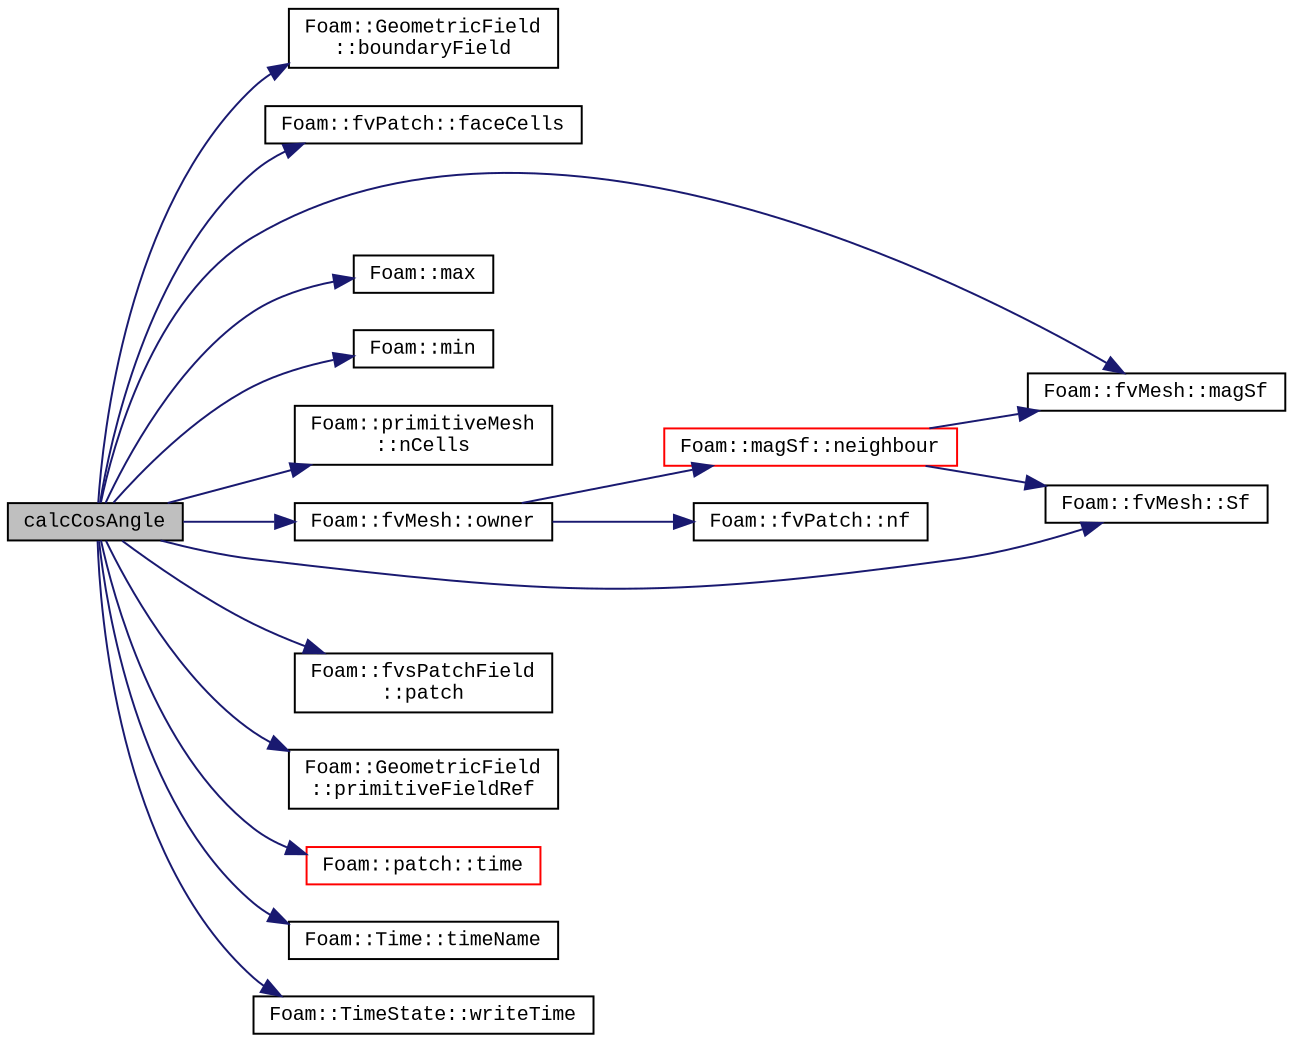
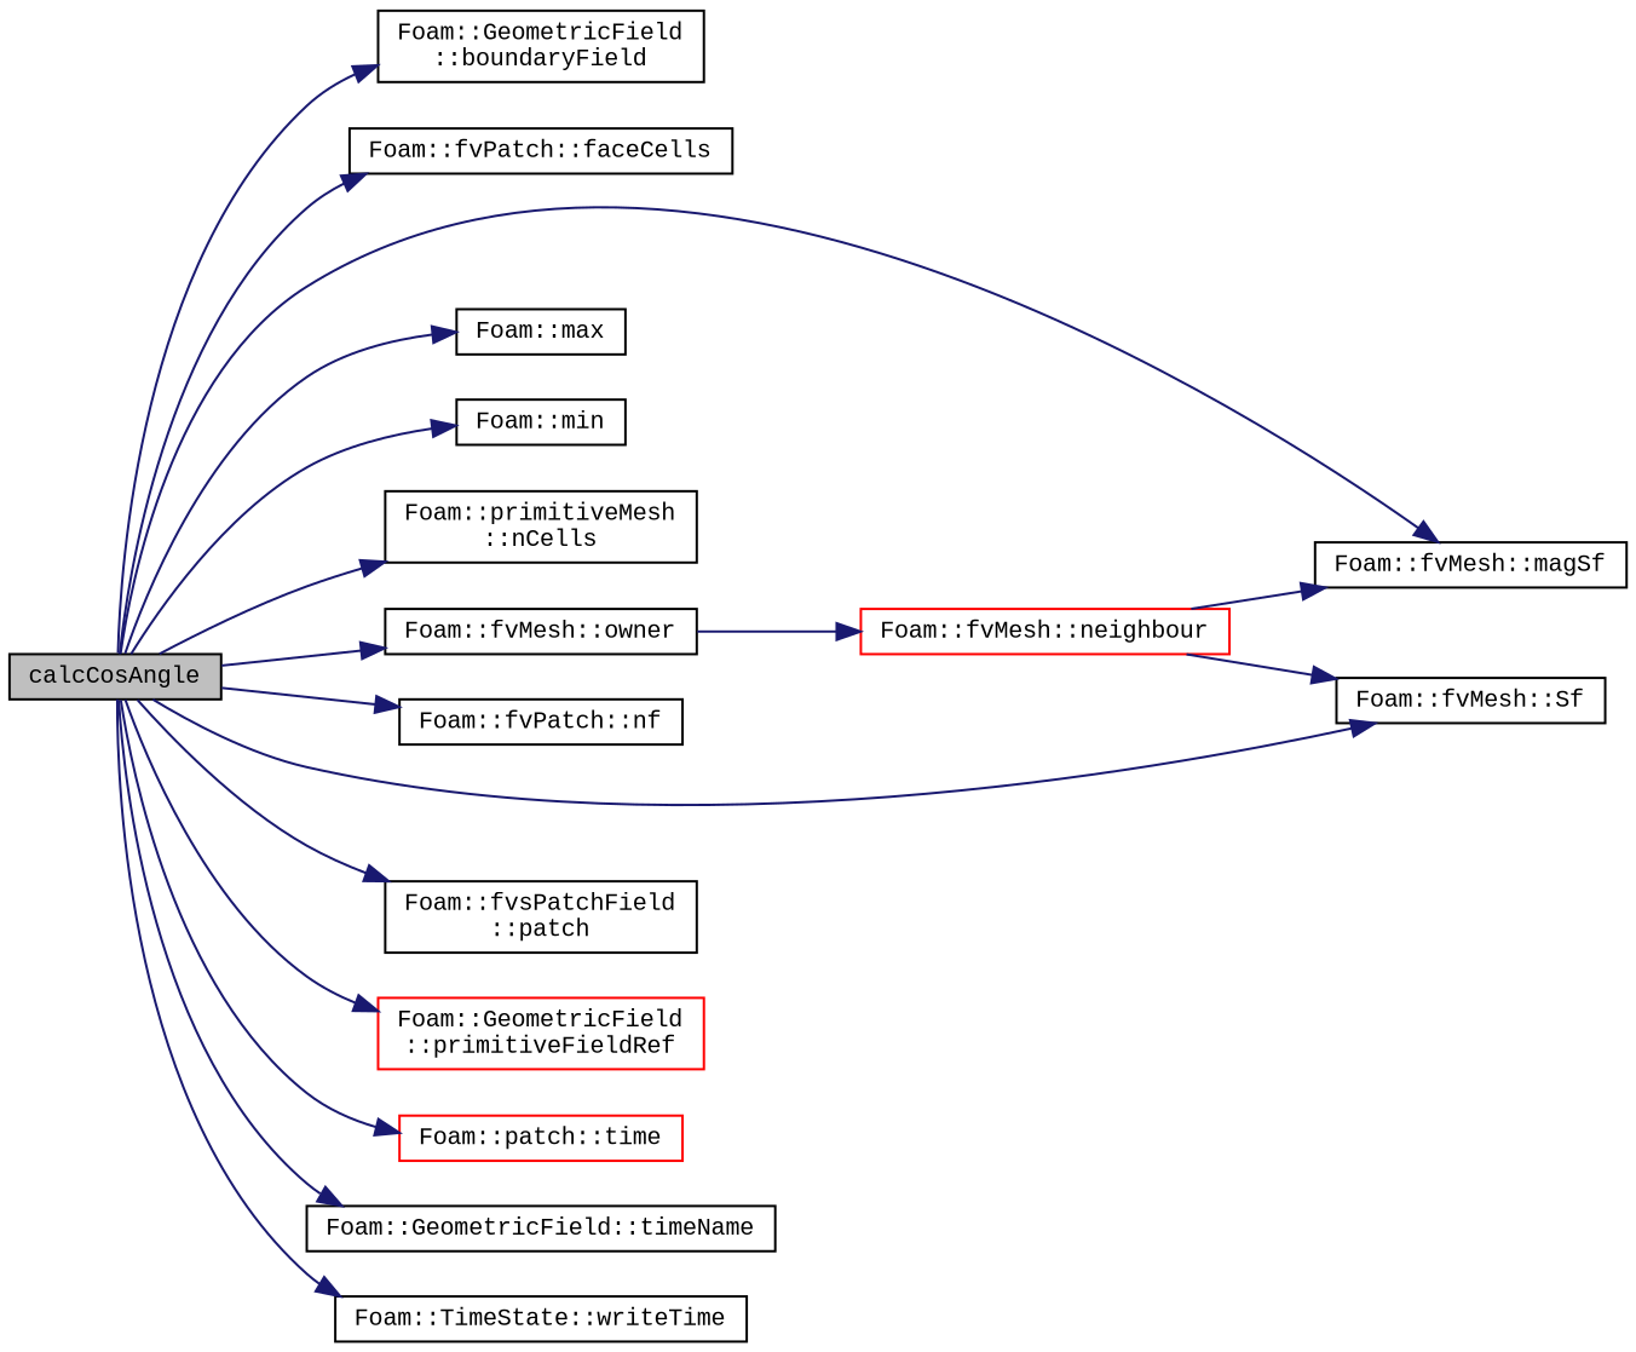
  digraph {
    fontname="Liberation Mono"
    rankdir=LR
    node [color=black fontname="Liberation Mono" fontsize=10 shape=record]
    edge [color=midnightblue fontname="Liberation Mono" fontsize=10 labelfontname=Helvetica labelfontsize=10 style=solid]
    n1 [fillcolor=grey75 fontcolor=black height=0.2 label=calcCosAngle style=filled width=0.4]
    n2 [height=0.2 label="Foam::GeometricField\l::boundaryField" width=0.4]
    n3 [height=0.2 label="Foam::fvPatch::faceCells" width=0.4]
    n4 [height=0.2 label="Foam::fvMesh::magSf" width=0.4]
    n5 [height=0.2 label="Foam::max" width=0.4]
    n6 [height=0.2 label="Foam::min" width=0.4]
    n7 [height=0.2 label="Foam::primitiveMesh\l::nCells" width=0.4]
    n8 [height=0.2 label="Foam::fvMesh::Sf" width=0.4]
    n9 [height=0.2 label="Foam::fvPatch::nf" width=0.4]
    n10 [height=0.2 label="Foam::fvMesh::owner" width=0.4]
    n11 [height=0.2 label="Foam::fvsPatchField\l::patch" width=0.4]
-   n12 [height=0.2 label="Foam::GeometricField\l::primitiveFieldRef" width=0.4]
+   n12 [color=red height=0.2 label="Foam::GeometricField\l::primitiveFieldRef" width=0.4]
    n13 [color=red height=0.2 label="Foam::patch::time" width=0.4]
-   n14 [height=0.2 label="Foam::Time::timeName" width=0.4]
+   n14 [height=0.2 label="Foam::GeometricField::timeName" width=0.4]
    n15 [height=0.2 label="Foam::TimeState::writeTime" width=0.4]
-   n16 [color=red height=0.2 label="Foam::magSf::neighbour" width=0.4]
+   n16 [color=red height=0.2 label="Foam::fvMesh::neighbour" width=0.4]
    n1 -> n2
    n1 -> n3
    n1 -> n4
    n1 -> n5
    n1 -> n6
    n1 -> n7
    n1 -> n8
-   n10 -> n9
+   n1 -> n9
    n1 -> n10
    n1 -> n11
    n1 -> n12
    n1 -> n13
    n1 -> n14
    n1 -> n15
    n10 -> n16
    n16 -> n4
    n16 -> n8
  }
